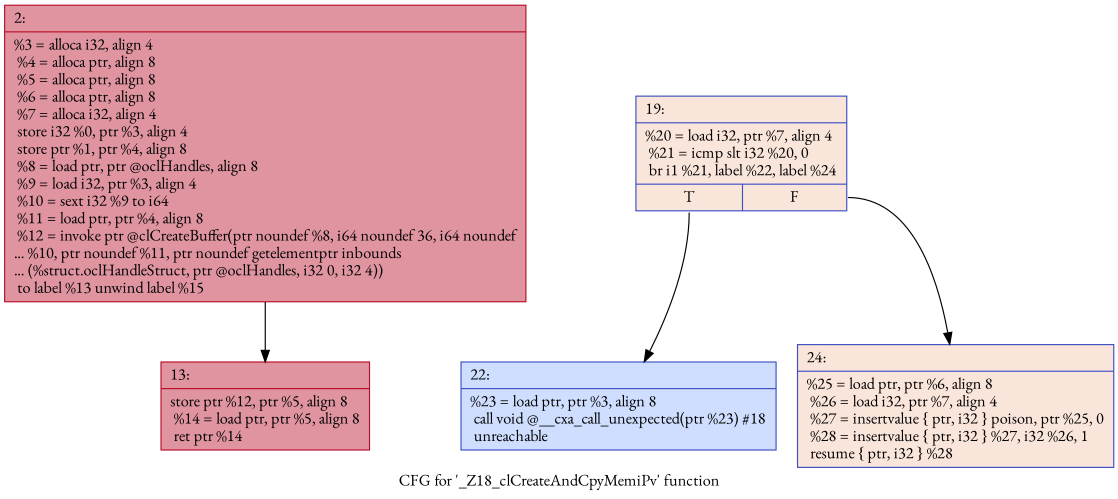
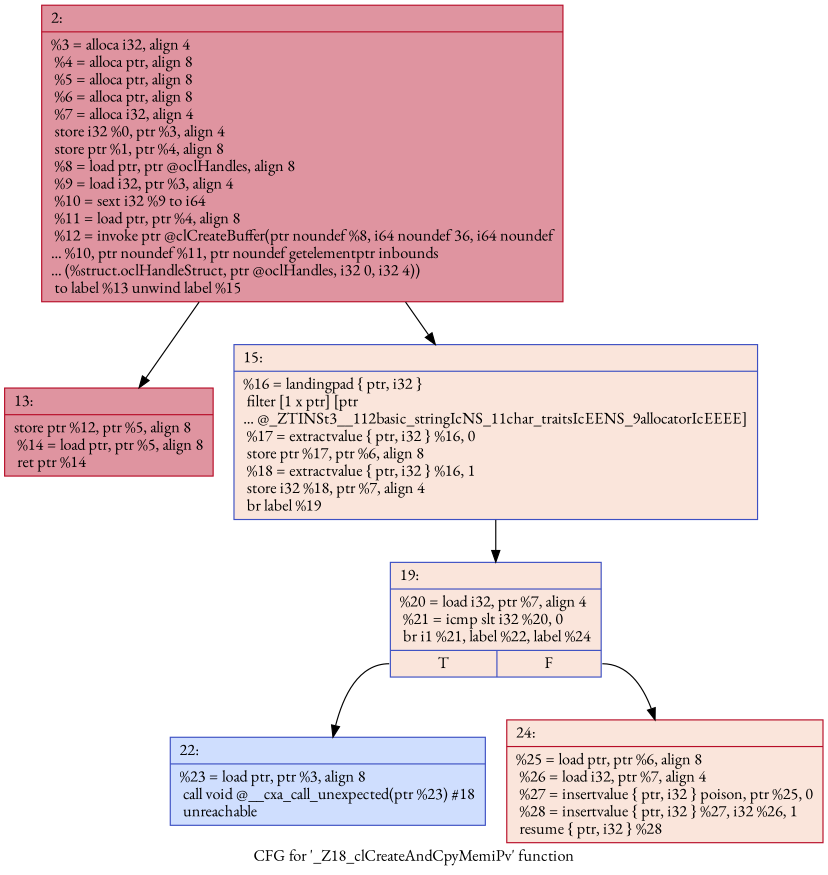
  digraph {
    fontname="EB Garamond"
    label="CFG for '_Z18_clCreateAndCpyMemiPv' function"
    node [color="#3d50c3ff" fillcolor="#f4c5ad70" fontname="EB Garamond" shape=record style=filled]
    edge [fontname="EB Garamond"]
    n1 [color="#b70d28ff" fillcolor="#b70d2870" label="{2:\l|  %3 = alloca i32, align 4\l  %4 = alloca ptr, align 8\l  %5 = alloca ptr, align 8\l  %6 = alloca ptr, align 8\l  %7 = alloca i32, align 4\l  store i32 %0, ptr %3, align 4\l  store ptr %1, ptr %4, align 8\l  %8 = load ptr, ptr @oclHandles, align 8\l  %9 = load i32, ptr %3, align 4\l  %10 = sext i32 %9 to i64\l  %11 = load ptr, ptr %4, align 8\l  %12 = invoke ptr @clCreateBuffer(ptr noundef %8, i64 noundef 36, i64 noundef\l... %10, ptr noundef %11, ptr noundef getelementptr inbounds\l... (%struct.oclHandleStruct, ptr @oclHandles, i32 0, i32 4))\l          to label %13 unwind label %15\l}"]
    n2 [color="#b70d28ff" fillcolor="#b70d2870" label="{13:\l|  store ptr %12, ptr %5, align 8\l  %14 = load ptr, ptr %5, align 8\l  ret ptr %14\l}"]
+   n3 [label="{15:\l|  %16 = landingpad \{ ptr, i32 \}\l          filter [1 x ptr] [ptr\l... @_ZTINSt3__112basic_stringIcNS_11char_traitsIcEENS_9allocatorIcEEEE]\l  %17 = extractvalue \{ ptr, i32 \} %16, 0\l  store ptr %17, ptr %6, align 8\l  %18 = extractvalue \{ ptr, i32 \} %16, 1\l  store i32 %18, ptr %7, align 4\l  br label %19\l}"]
    n4 [label="{19:\l|  %20 = load i32, ptr %7, align 4\l  %21 = icmp slt i32 %20, 0\l  br i1 %21, label %22, label %24\l|{<s0>T|<s1>F}}"]
    n5 [fillcolor="#93b5fe70" label="{22:\l|  %23 = load ptr, ptr %3, align 8\l  call void @__cxa_call_unexpected(ptr %23) #18\l  unreachable\l}"]
-   n6 [label="{24:\l|  %25 = load ptr, ptr %6, align 8\l  %26 = load i32, ptr %7, align 4\l  %27 = insertvalue \{ ptr, i32 \} poison, ptr %25, 0\l  %28 = insertvalue \{ ptr, i32 \} %27, i32 %26, 1\l  resume \{ ptr, i32 \} %28\l}"]
+   n6 [color="#b70d28ff" label="{24:\l|  %25 = load ptr, ptr %6, align 8\l  %26 = load i32, ptr %7, align 4\l  %27 = insertvalue \{ ptr, i32 \} poison, ptr %25, 0\l  %28 = insertvalue \{ ptr, i32 \} %27, i32 %26, 1\l  resume \{ ptr, i32 \} %28\l}"]
    n1 -> n2
+   n1 -> n3
+   n3 -> n4
    n4 -> n5 [tailport=s0]
    n4 -> n6 [tailport=s1]
  }
